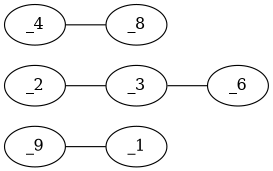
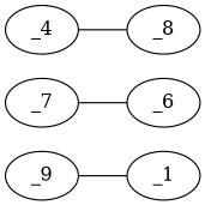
  graph {
    rankdir=LR
    n1 [label=_9 x=1.02822 y=2.83878]
    _1 [x=0.88668 y=0.749528]
-   _2 [x=1.96893 y=0.639043]
-   _3 [x=2.05 y=2.86]
+   _3 [x=2.05 y=2.86 label=_7]
    _6 [x=0.317648 y=2.25648]
    _4 [x=0.817327 y=1.65583]
    n7 [label=_8 x=2.32918 y=1.70921]
    n1 -- _1
-   _2 -- _3
    _3 -- _6
    _4 -- n7
  }
